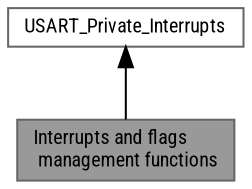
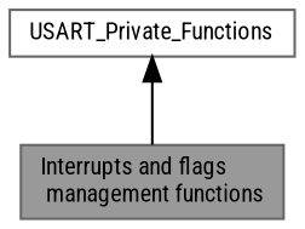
  digraph {
    rankdir=TB
    fontname="Roboto Condensed"
    node [fontname="Roboto Condensed" fontsize=10 shape=box style=filled]
    n1 [color=gray40 fillcolor=grey60 fontcolor=black height=0.2 label="Interrupts and flags\l management functions" width=0.4]
-   n2 [color=grey40 fillcolor=white height=0.2 label=USART_Private_Interrupts width=0.4]
+   n2 [color=grey40 fillcolor=white height=0.2 label=USART_Private_Functions width=0.4]
    n2 -> n1 [dir=back fontname="Roboto Condensed" fontsize=10 labelfontname=Helvetica labelfontsize=10 shape=plaintext style=solid]
  }
